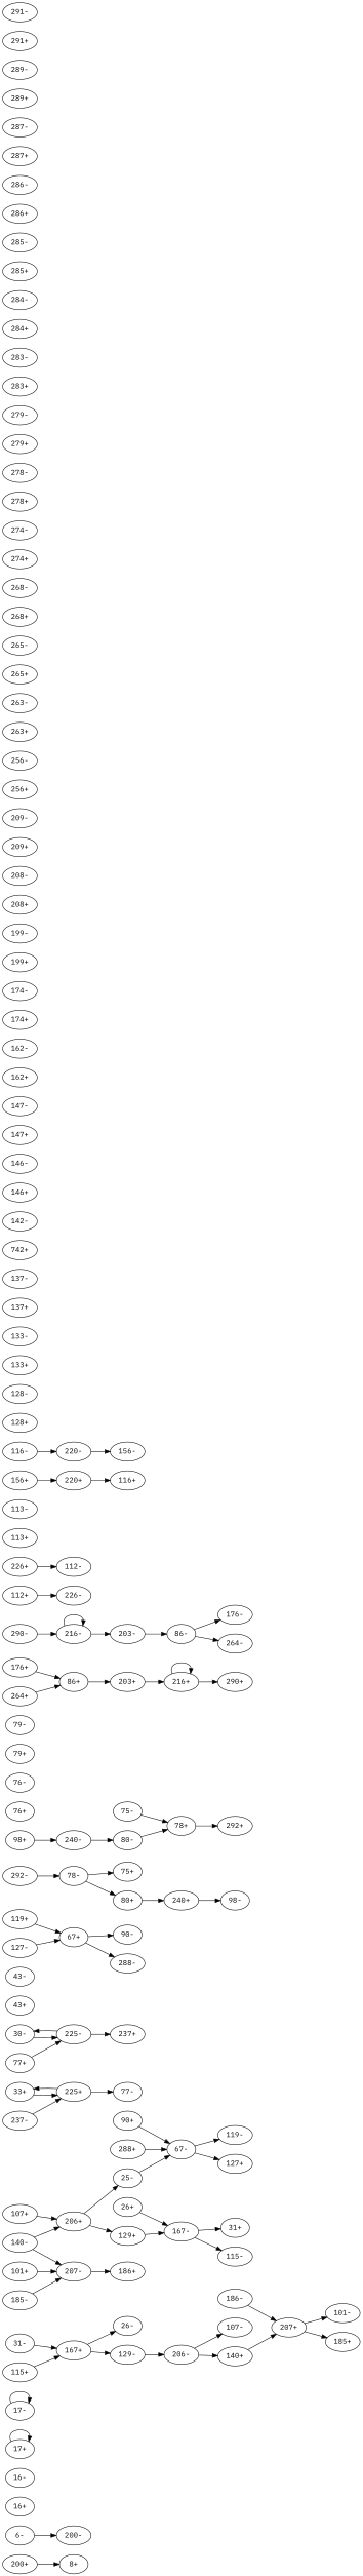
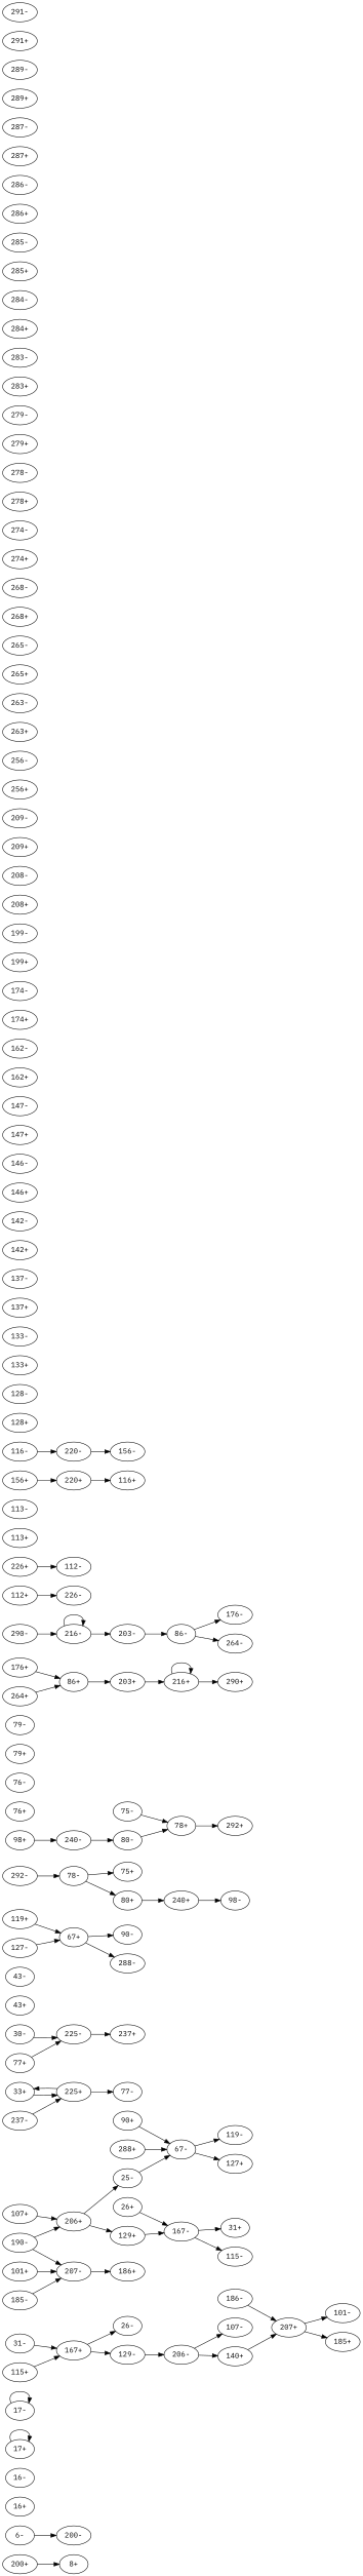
  digraph {
    fontname="IBM Plex Mono"
    k=37
    rankdir=LR
    node [C=33336 fontname="IBM Plex Mono" l=37]
    edge [d=-36 fontname="IBM Plex Mono"]
    n1 [l=1548 label="8+"]
    "6-" [l=1548]
    "200-" [C=3039 l=238]
    "16+" [C=1277 l=108]
    "16-" [C=1277 l=108]
    "17+" [C=141]
    "17-" [C=141]
    "206-" [C=227 l=43]
    "107-" [C=28767 l=1379]
    "140+" [C=14919 l=623]
    "25-" [C=409 l=74]
    "67-" [C=298 l=43]
    "119-" [C=3085 l=174]
    "127+" [C=788 l=88]
    "26+" [C=1347 l=118]
    "167-" [C=124 l=43]
    "31+" [C=1475 l=102]
    "115-" [C=38503 l=1874]
    "26-" [C=1347 l=118]
    n20 [C=800 l=73 label="33+"]
    "225+" [C=492 l=44]
    "77-" [C=2247 l=187]
    "30-" [C=800 l=73]
    "225-" [C=492 l=44]
    "237+" [C=34440 l=1448]
    "31-" [C=1475 l=102]
    "167+" [C=124 l=43]
    "129-" [C=1024 l=84]
    "43+" [C=1787 l=192]
    "43-" [C=1787 l=192]
    "67+" [C=298 l=43]
    "90-" [C=1384 l=145]
    "288-" [C=214407 l=8604]
    "75+" [C=17313 l=783]
    "75-" [C=17313 l=783]
    "78+" [C=49]
    "292+" [C=601215 l=27633]
    "76+" [C=855 l=71]
    "76-" [C=855 l=71]
    "77+" [C=2247 l=187]
    "78-" [C=49]
    "80+" [C=8453 l=328]
    "240+" [C=52]
    "79+" [C=781 l=81]
    "79-" [C=781 l=81]
    "98-" [C=126 l=40]
    "80-" [C=8453 l=328]
    "86+" [C=210 l=41]
    "203+" [C=5253 l=376]
    "216+" [C=156 l=38]
    "86-" [C=210 l=41]
    "176-" [C=804 l=73]
    "264-" [C=74423 l=3444]
    "90+" [C=1384 l=145]
    "98+" [C=126 l=40]
    "240-" [C=52]
    "101+" [C=32585 l=1613]
    "207-" [C=761 l=54]
    "186+" [C=5889 l=360]
    "101-" [C=32585 l=1613]
    "107+" [C=28767 l=1379]
    "206+" [C=227 l=43]
    "129+" [C=1024 l=84]
    "112+" [C=12256 l=663]
    "226-" [C=399 l=44]
    "112-" [C=12256 l=663]
    "113+" [C=694 l=73]
    "113-" [C=694 l=73]
    "115+" [C=38503 l=1874]
    "116+" [C=1806 l=148]
    "116-" [C=1806 l=148]
    "220-" [C=35]
    "156-" [C=1756 l=117]
    "119+" [C=3085 l=174]
    "127-" [C=788 l=88]
    "128+" [C=3275 l=254]
    "128-" [C=3275 l=254]
    "133+" [C=21098 l=990]
    "133-" [C=21098 l=990]
    "137+" [C=2132 l=245]
    "137-" [C=2132 l=245]
    "207+" [C=761 l=54]
    "185+" [C=9133 l=482]
-   "140-" [C=14919 l=623]
-   "142+" [C=811 l=64 label="742+"]
+   "140-" [C=14919 l=623 label="190-"]
+   "142+" [C=811 l=64]
    "142-" [C=811 l=64]
    "146+" [C=13605 l=727]
    "146-" [C=13605 l=727]
    "147+" [C=47967 l=1980]
    "147-" [C=47967 l=1980]
    "156+" [C=1756 l=117]
    "220+" [C=35]
    "162+" [C=1030 l=99]
    "162-" [C=1030 l=99]
    "174+" [C=7329 l=459]
    "174-" [C=7329 l=459]
    "176+" [C=804 l=73]
    "185-" [C=9133 l=482]
    "186-" [C=5889 l=360]
    "199+" [C=32803 l=1637]
    "199-" [C=32803 l=1637]
    "200+" [C=3039 l=238]
    "290+" [C=604200 l=25801]
    "203-" [C=5253 l=376]
    "208+" [C=683 l=88]
    "208-" [C=683 l=88]
    "209+" [C=925 l=90]
    "209-" [C=925 l=90]
    "216-" [C=156 l=38]
    "226+" [C=399 l=44]
    "237-" [C=34440 l=1448]
    "256+" [C=2438 l=118]
    "256-" [C=2438 l=118]
    "263+" [C=179684 l=8302]
    "263-" [C=179684 l=8302]
    "264+" [C=74423 l=3444]
    "265+" [C=190925 l=8319]
    "265-" [C=190925 l=8319]
    "268+" [C=495801 l=22769]
    "268-" [C=495801 l=22769]
    "274+" [C=115189 l=4885]
    "274-" [C=115189 l=4885]
    "278+" [C=58088 l=2480]
    "278-" [C=58088 l=2480]
    "279+" [C=54950 l=2513]
    "279-" [C=54950 l=2513]
    "283+" [C=60599 l=2556]
    "283-" [C=60599 l=2556]
    "284+" [C=279559 l=12496]
    "284-" [C=279559 l=12496]
    "285+" [C=523951 l=23584]
    "285-" [C=523951 l=23584]
    "286+" [C=362601 l=16492]
    "286-" [C=362601 l=16492]
    "287+" [C=138842 l=6489]
    "287-" [C=138842 l=6489]
    "288+" [C=214407 l=8604]
    "289+" [C=189576 l=8623]
    "289-" [C=189576 l=8623]
    "290-" [C=604200 l=25801]
    "291+" [C=156429 l=6245]
    "291-" [C=156429 l=6245]
    "292-" [C=601215 l=27633]
    "6-" -> "200-"
    "17+" -> "17+" [d=-35]
    "17-" -> "17-" [d=-35]
    "206-" -> "107-"
    "206-" -> "140+"
    "140+" -> "207+"
    "25-" -> "67-" [d=-33]
    "67-" -> "119-" [d=-35]
    "67-" -> "127+"
    "26+" -> "167-"
    "167-" -> "31+"
    "167-" -> "115-"
    n20 -> "225+"
    "225+" -> n20
    "225+" -> "77-"
    "30-" -> "225-"
-   "225-" -> "30-"
    "225-" -> "237+"
    "31-" -> "167+"
    "167+" -> "26-"
    "167+" -> "129-"
    "129-" -> "206-"
    "67+" -> "90-" [d=-33]
    "67+" -> "288-"
    "75-" -> "78+"
    "78+" -> "292+"
    "77+" -> "225-"
    "78-" -> "75+"
    "78-" -> "80+"
    "80+" -> "240+"
    "240+" -> "98-" [d=-32]
    "80-" -> "78+"
    "86+" -> "203+"
    "203+" -> "216+"
    "216+" -> "216+" [d=-34]
    "216+" -> "290+"
    "86-" -> "176-"
    "86-" -> "264-"
    "90+" -> "67-" [d=-33]
    "98+" -> "240-" [d=-32]
    "240-" -> "80-"
    "101+" -> "207-"
    "207-" -> "186+"
    "107+" -> "206+"
    "206+" -> "25-"
    "206+" -> "129+"
    "129+" -> "167-"
    "112+" -> "226-"
    "115+" -> "167+"
    "116-" -> "220-"
    "220-" -> "156-"
    "119+" -> "67+" [d=-35]
    "127-" -> "67+"
    "207+" -> "101-"
    "207+" -> "185+"
    "140-" -> "207-"
    "140-" -> "206+"
    "156+" -> "220+"
    "220+" -> "116+"
    "176+" -> "86+"
    "185-" -> "207-"
    "186-" -> "207+"
    "200+" -> n1
    "203-" -> "86-"
    "216-" -> "203-"
    "216-" -> "216-" [d=-34]
    "226+" -> "112-"
    "237-" -> "225+"
    "264+" -> "86+"
    "288+" -> "67-"
    "290-" -> "216-"
    "292-" -> "78-"
  }
